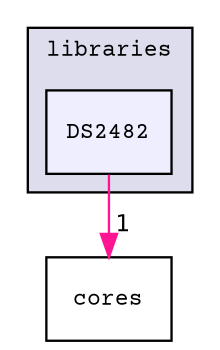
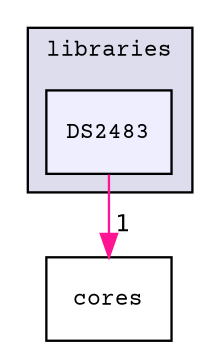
  digraph {
    compound=true
    fontname="Courier Prime"
    node [fontname="Courier Prime" fontsize=10 shape=box style=filled color=black]
-   n1 [fillcolor="#eeeeff" label=DS2482 pencolor=black]
+   n1 [fillcolor="#eeeeff" label=DS2483 pencolor=black]
    n2 [fillcolor=white label=cores]
    subgraph cluster_1 {
      bgcolor="#ddddee"
      fontsize=10
      label=libraries
      pencolor=black
      n1
    }
    n1 -> n2 [headlabel=1 labeldistance=1.5 labelfontname=Helvetica labelfontsize=10 color=deeppink style=solid fontname="Courier Prime"]
  }
